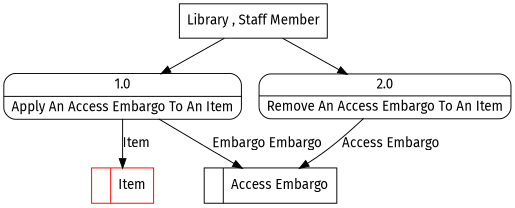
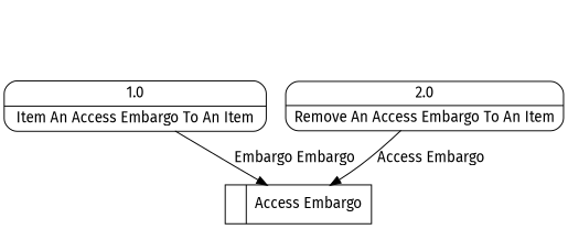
  digraph {
    fontname="Fira Sans"
    node [fontname="Fira Sans" shape=record]
    edge [fontname="Fira Sans"]
-   n1 [color=red label="<f0>  |<f1> Item "]
    n2 [label="<f0>  |<f1> Access Embargo "]
-   n3 [label="Library , Staff Member" shape=box]
-   n4 [label="{<f0> 1.0|<f1> Apply An Access Embargo To An Item }" shape=Mrecord]
+   n4 [label="{<f0> 1.0|<f1> Item An Access Embargo To An Item }" shape=Mrecord]
    n5 [label="{<f0> 2.0|<f1> Remove An Access Embargo To An Item }" shape=Mrecord]
-   n3 -> n4
-   n3 -> n5
-   n4 -> n1 [label=Item]
    n4 -> n2 [label="Embargo Embargo"]
    n5 -> n2 [label="Access Embargo"]
  }
